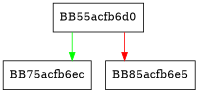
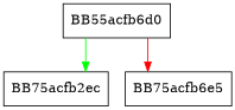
  digraph {
    splines=ortho
    node [shape=box]
    n1 [label=BB55acfb6d0]
-   BB75acfb6ec
-   BB75acfb6e5 [label=BB85acfb6e5]
+   BB75acfb6ec [label=BB75acfb2ec]
+   BB75acfb6e5
    n1 -> BB75acfb6ec [color=green]
    n1 -> BB75acfb6e5 [color=red]
  }
